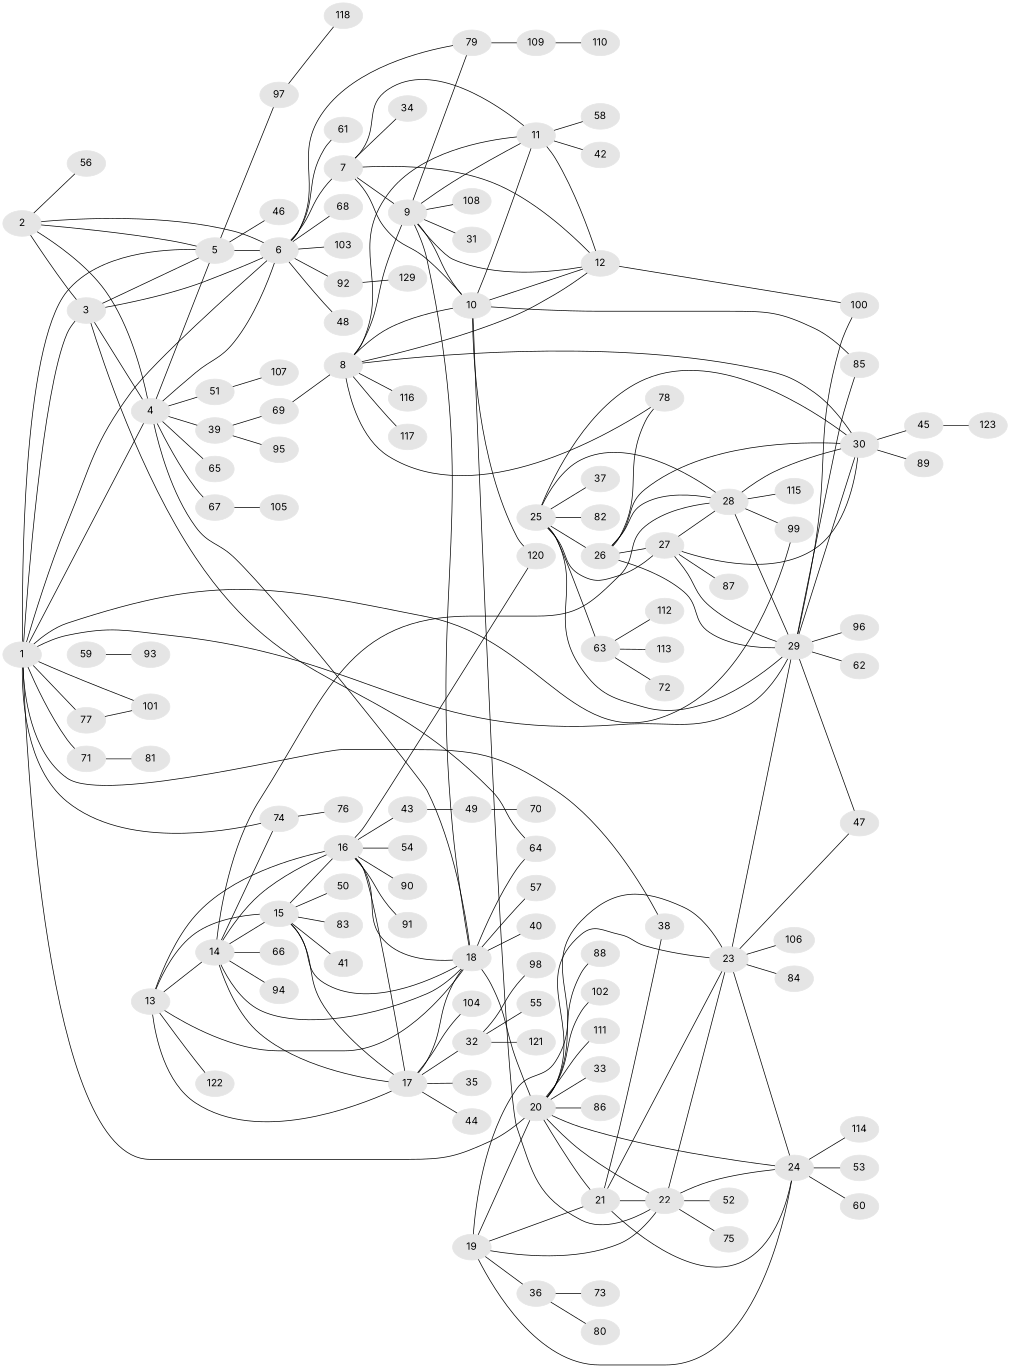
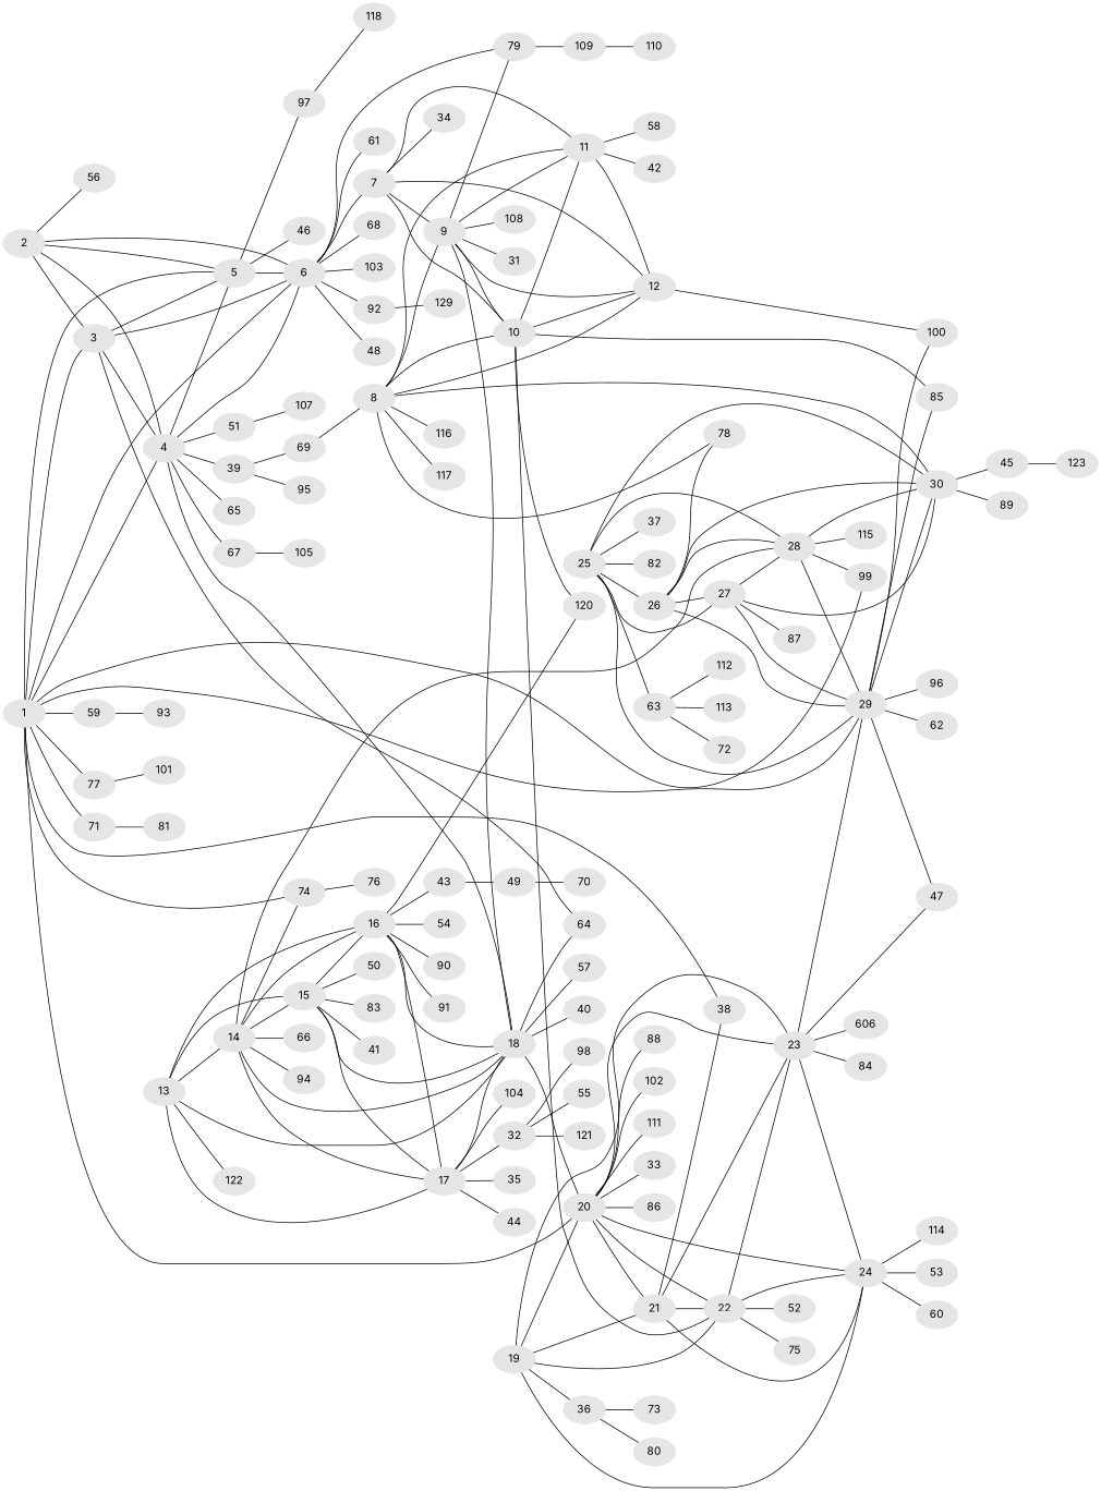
  graph {
    fontname=Inter
    rankdir=LR
    node [color=gray90 fontname=Inter style=filled]
    edge [fontname=Inter]
    1
    3
    4
    5
    6
    20
    29
    38
    59
    71
    74
    77
    99
    2
    56
    64
    18
    39
    51
    65
    67
    46
    97
    7
    48
    61
    68
    79
    92
    103
    22
    21
    23
    24
    33
    86
    88
    102
    111
    30
    85
    47
    62
    96
    100
    93
    81
    76
    101
    40
    57
    69
    95
    107
    105
    118
    9
    10
    11
    12
    34
    109
    n63 [label=129]
    8
    78
    116
    117
    31
    108
    120
    42
    58
    45
    89
    52
    75
    13
    14
    15
    16
    17
    122
    28
    66
    94
    41
    50
    83
    43
    54
    90
    91
    32
    35
    44
    104
    115
    49
    55
    98
    121
    19
    36
    84
-   106
+   106 [label=606]
    53
    60
    114
    73
    80
    25
    26
    27
    37
    63
    82
    87
    72
    112
    113
    123
    70
    110
    1 -- 3
    1 -- 4
    1 -- 5
    1 -- 6
    1 -- 20
    1 -- 29
    1 -- 38
-   1 -- 101
+   1 -- 59
    1 -- 71
    1 -- 74
    1 -- 77
    1 -- 99
    3 -- 4
    3 -- 5
    3 -- 6
    3 -- 64
    4 -- 5
    4 -- 6
    4 -- 18
    4 -- 39
    4 -- 51
    4 -- 65
    4 -- 67
    5 -- 6
    5 -- 46
    5 -- 97
    6 -- 7
    6 -- 48
    6 -- 61
    6 -- 68
    6 -- 79
    6 -- 92
    6 -- 103
    20 -- 22
    20 -- 21
    20 -- 23
    20 -- 24
    20 -- 33
    20 -- 86
    20 -- 88
    20 -- 102
    20 -- 111
    29 -- 30
    29 -- 85
    29 -- 47
    29 -- 62
    29 -- 96
    29 -- 100
    59 -- 93
    71 -- 81
    74 -- 76
    77 -- 101
    2 -- 3
    2 -- 4
    2 -- 5
    2 -- 6
    2 -- 56
    18 -- 20
    18 -- 64
    18 -- 40
    18 -- 57
    39 -- 69
    39 -- 95
    51 -- 107
    67 -- 105
    97 -- 118
    7 -- 9
    7 -- 10
    7 -- 11
    7 -- 12
    7 -- 34
    79 -- 109
    92 -- n63
    22 -- 23
    22 -- 24
    22 -- 52
    22 -- 75
    21 -- 38
    21 -- 22
    21 -- 23
    21 -- 24
    23 -- 29
    23 -- 24
    23 -- 47
    23 -- 84
    23 -- 106
    24 -- 53
    24 -- 60
    24 -- 114
    30 -- 45
    30 -- 89
    69 -- 8
    9 -- 18
    9 -- 79
    9 -- 10
    9 -- 11
    9 -- 12
    9 -- 31
    9 -- 108
    10 -- 22
    10 -- 85
    10 -- 11
    10 -- 12
    10 -- 120
    11 -- 12
    11 -- 42
    11 -- 58
    12 -- 100
    109 -- 110
    8 -- 30
    8 -- 9
    8 -- 10
    8 -- 11
    8 -- 12
    8 -- 78
    8 -- 116
    8 -- 117
    45 -- 123
    13 -- 18
    13 -- 14
    13 -- 15
    13 -- 16
    13 -- 17
    13 -- 122
    14 -- 74
    14 -- 18
    14 -- 15
    14 -- 16
    14 -- 17
    14 -- 28
    14 -- 66
    14 -- 94
    15 -- 18
    15 -- 16
    15 -- 17
    15 -- 41
    15 -- 50
    15 -- 83
    16 -- 18
    16 -- 120
    16 -- 17
    16 -- 43
    16 -- 54
    16 -- 90
    16 -- 91
    17 -- 18
    17 -- 32
    17 -- 35
    17 -- 44
    17 -- 104
    28 -- 29
    28 -- 99
    28 -- 30
    28 -- 115
    43 -- 49
    32 -- 55
    32 -- 98
    32 -- 121
    49 -- 70
    19 -- 20
    19 -- 22
    19 -- 21
    19 -- 23
    19 -- 24
    19 -- 36
    36 -- 73
    36 -- 80
    25 -- 29
    25 -- 30
    25 -- 28
    25 -- 26
    25 -- 27
    25 -- 37
    25 -- 63
    25 -- 82
    26 -- 29
    26 -- 30
    26 -- 78
    26 -- 28
    26 -- 27
    27 -- 29
    27 -- 30
    27 -- 28
    27 -- 87
    63 -- 72
    63 -- 112
    63 -- 113
  }
